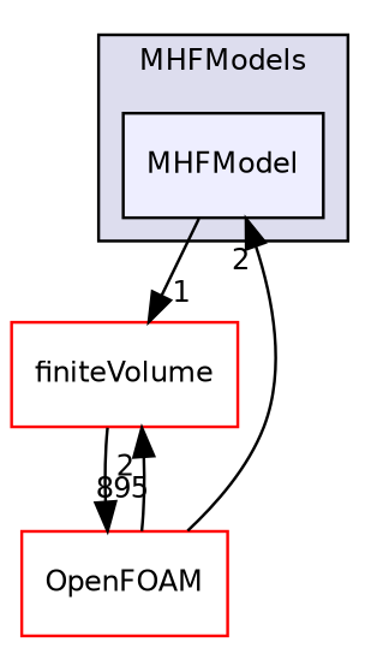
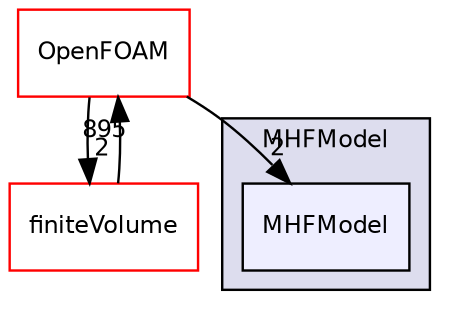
  digraph {
    compound=true
    node [fontname=Helvetica fontsize=10 shape=box color=red]
    edge [headlabel=2 labeldistance=1.5 labelfontname=Helvetica labelfontsize=10]
    n1 [fillcolor="#eeeeff" label=MHFModel pencolor=black style=filled color=""]
    n2 [label=finiteVolume]
    n3 [label=OpenFOAM]
    subgraph cluster_1 {
      bgcolor="#ddddee"
      fontname=Helvetica
      fontsize=10
-     label=MHFModels
+     label=MHFModel
      pencolor=black
      n1
    }
-   n1 -> n2 [headlabel=1]
    n2 -> n3 [headlabel=895]
    n3 -> n1
    n3 -> n2
  }
